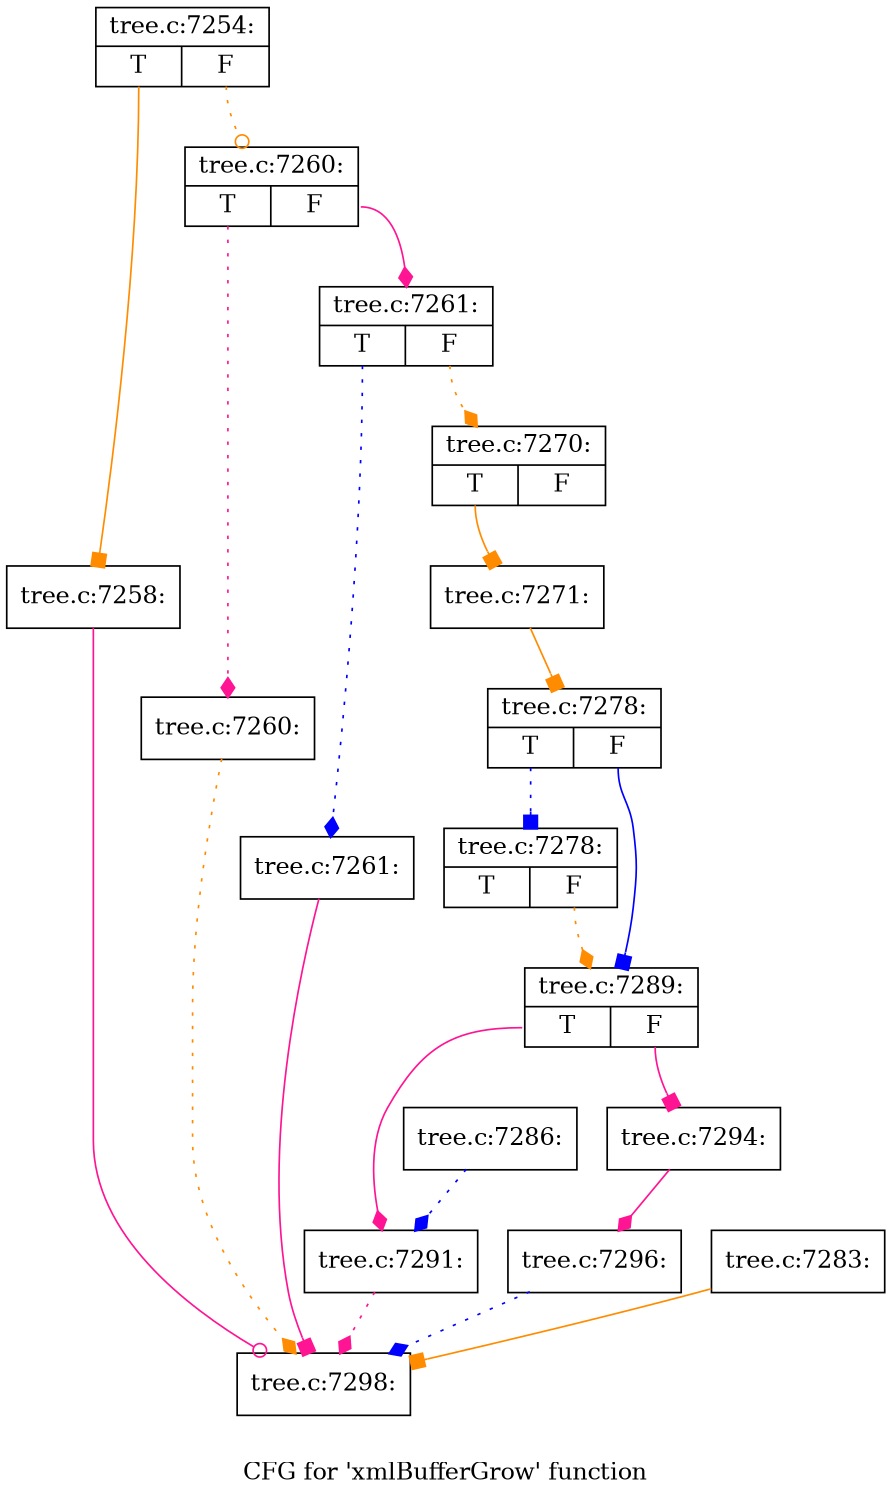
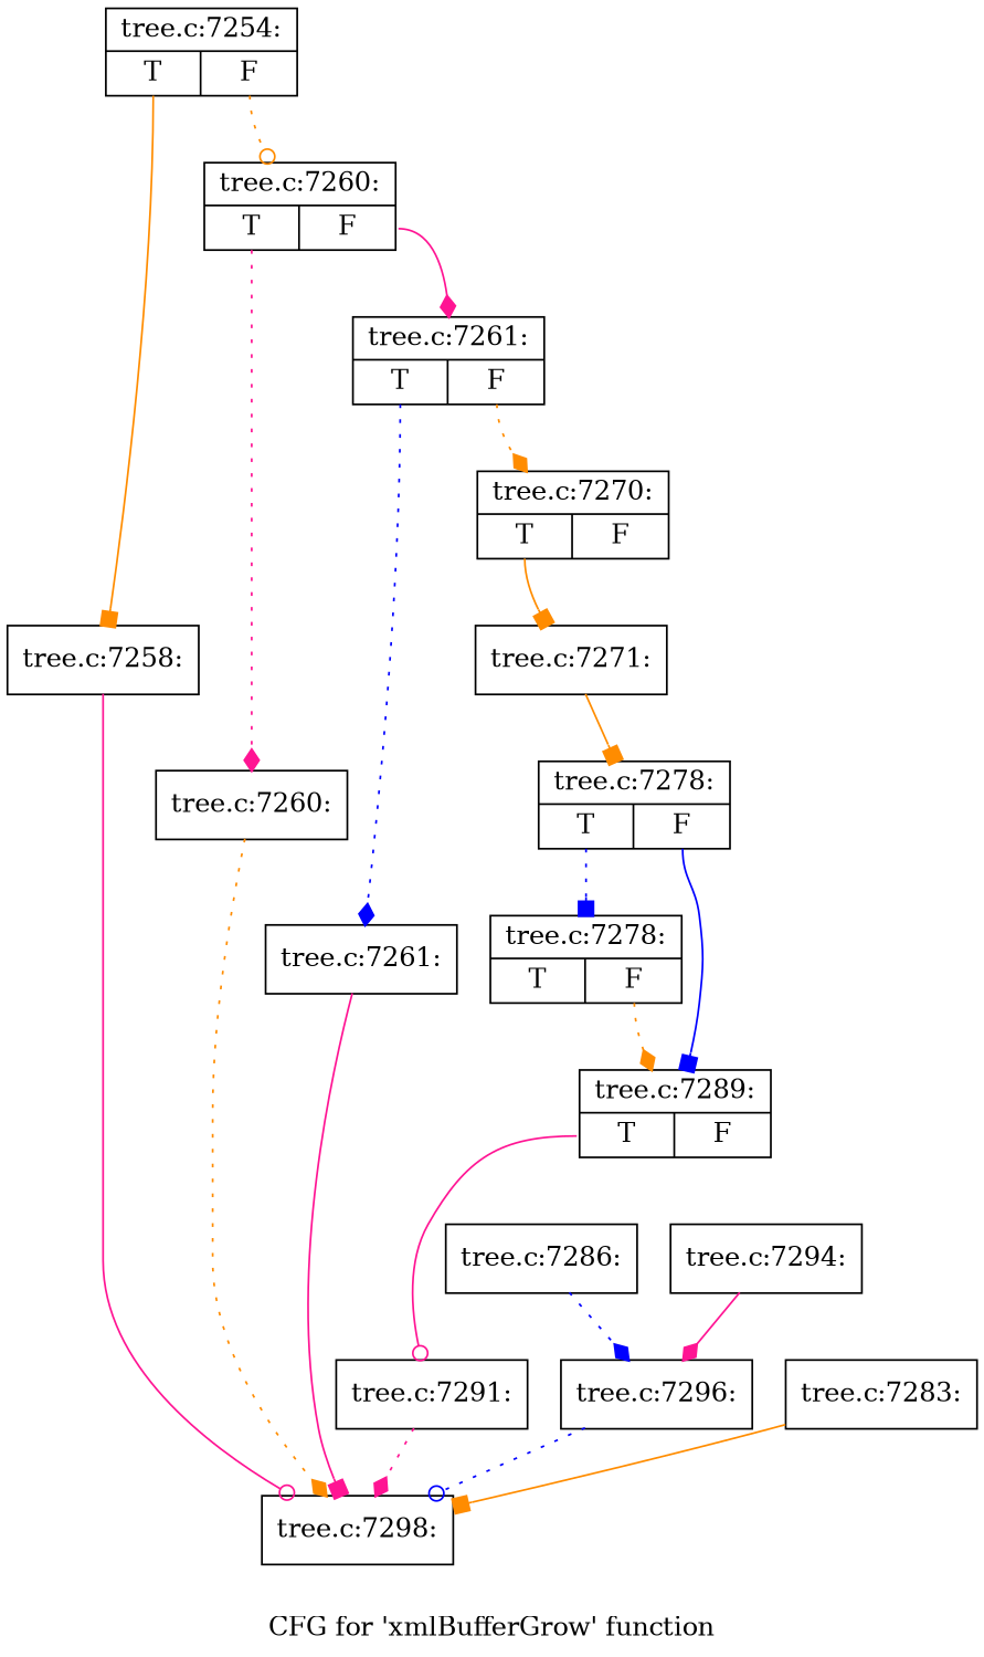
  digraph {
    label="CFG for 'xmlBufferGrow' function"
    node [shape=record]
    edge [arrowhead=diamond color=darkorange style=solid]
    n1 [label="{tree.c:7254:|{<s0>T|<s1>F}}"]
    n2 [label="{tree.c:7258:}"]
    n3 [label="{tree.c:7260:|{<s0>T|<s1>F}}"]
    n4 [label="{tree.c:7298:}"]
    n5 [label="{tree.c:7260:}"]
    n6 [label="{tree.c:7261:|{<s0>T|<s1>F}}"]
    n7 [label="{tree.c:7261:}"]
    n8 [label="{tree.c:7270:|{<s0>T|<s1>F}}"]
    n9 [label="{tree.c:7271:}"]
    n10 [label="{tree.c:7278:|{<s0>T|<s1>F}}"]
    n11 [label="{tree.c:7278:|{<s0>T|<s1>F}}"]
    n12 [label="{tree.c:7289:|{<s0>T|<s1>F}}"]
    n13 [label="{tree.c:7291:}"]
    n14 [label="{tree.c:7294:}"]
    n15 [label="{tree.c:7296:}"]
    n16 [label="{tree.c:7283:}"]
    n17 [label="{tree.c:7286:}"]
    n1 -> n2 [arrowhead=box tailport=s0]
    n1 -> n3 [arrowhead=odot style=dotted tailport=s1]
    n2 -> n4 [arrowhead=odot color=deeppink]
    n3 -> n5 [color=deeppink style=dotted tailport=s0]
    n3 -> n6 [color=deeppink tailport=s1]
    n5 -> n4 [style=dotted]
    n6 -> n7 [color=blue style=dotted tailport=s0]
    n6 -> n8 [style=dotted tailport=s1]
    n7 -> n4 [arrowhead=box color=deeppink]
    n8 -> n9 [arrowhead=box tailport=s0]
    n9 -> n10 [arrowhead=box]
    n10 -> n11 [arrowhead=box color=blue style=dotted tailport=s0]
    n10 -> n12 [arrowhead=box color=blue tailport=s1]
    n11 -> n12 [style=dotted tailport=s1]
-   n12 -> n13 [color=deeppink tailport=s0]
-   n12 -> n14 [arrowhead=box color=deeppink tailport=s1]
+   n12 -> n13 [arrowhead=odot color=deeppink tailport=s0]
    n13 -> n4 [color=deeppink style=dotted]
    n14 -> n15 [color=deeppink]
-   n15 -> n4 [color=blue style=dotted]
+   n15 -> n4 [arrowhead=odot color=blue style=dotted]
    n16 -> n4 [arrowhead=box]
-   n17 -> n13 [color=blue style=dotted]
+   n17 -> n15 [color=blue style=dotted]
  }
